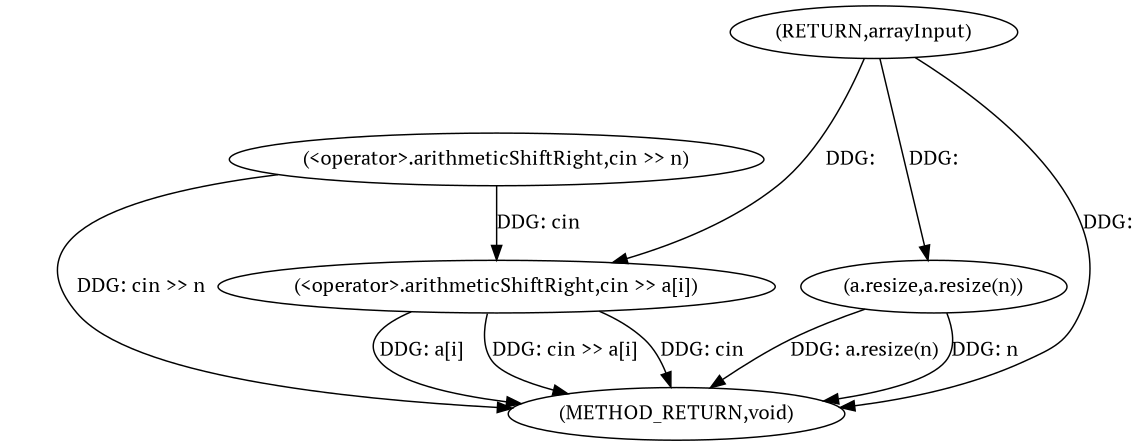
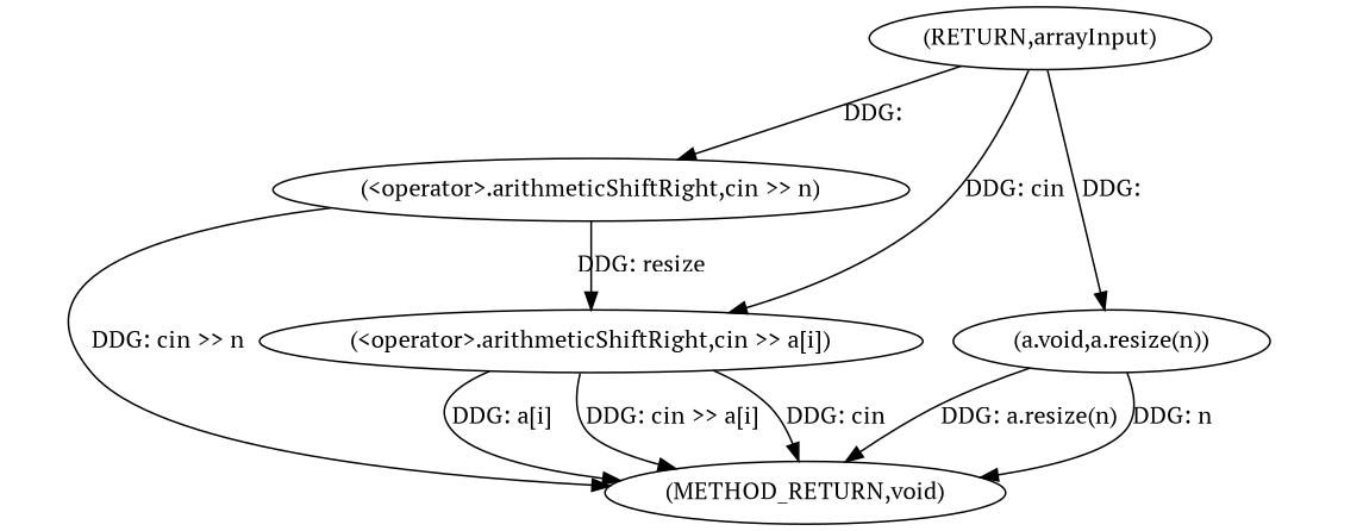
  digraph {
    fontname="PT Serif"
    node [fontname="PT Serif"]
    edge [fontname="PT Serif"]
    n1 [label="(RETURN,arrayInput)"]
    n2 [label="(<operator>.arithmeticShiftRight,cin >> n)"]
-   n3 [label="(a.resize,a.resize(n))"]
+   n3 [label="(a.void,a.resize(n))"]
    n4 [label="(<operator>.arithmeticShiftRight,cin >> a[i])"]
    n5 [label="(METHOD_RETURN,void)"]
-   n1 -> n5 [label="DDG: "]
+   n1 -> n2 [label="DDG: "]
    n1 -> n3 [label="DDG: "]
-   n1 -> n4 [label="DDG: "]
-   n2 -> n4 [label="DDG: cin"]
+   n1 -> n4 [label="DDG: cin"]
+   n2 -> n4 [label="DDG: resize"]
    n2 -> n5 [label="DDG: cin >> n"]
    n3 -> n5 [label="DDG: n"]
    n3 -> n5 [label="DDG: a.resize(n)"]
    n4 -> n5 [label="DDG: cin"]
    n4 -> n5 [label="DDG: a[i]"]
    n4 -> n5 [label="DDG: cin >> a[i]"]
  }
